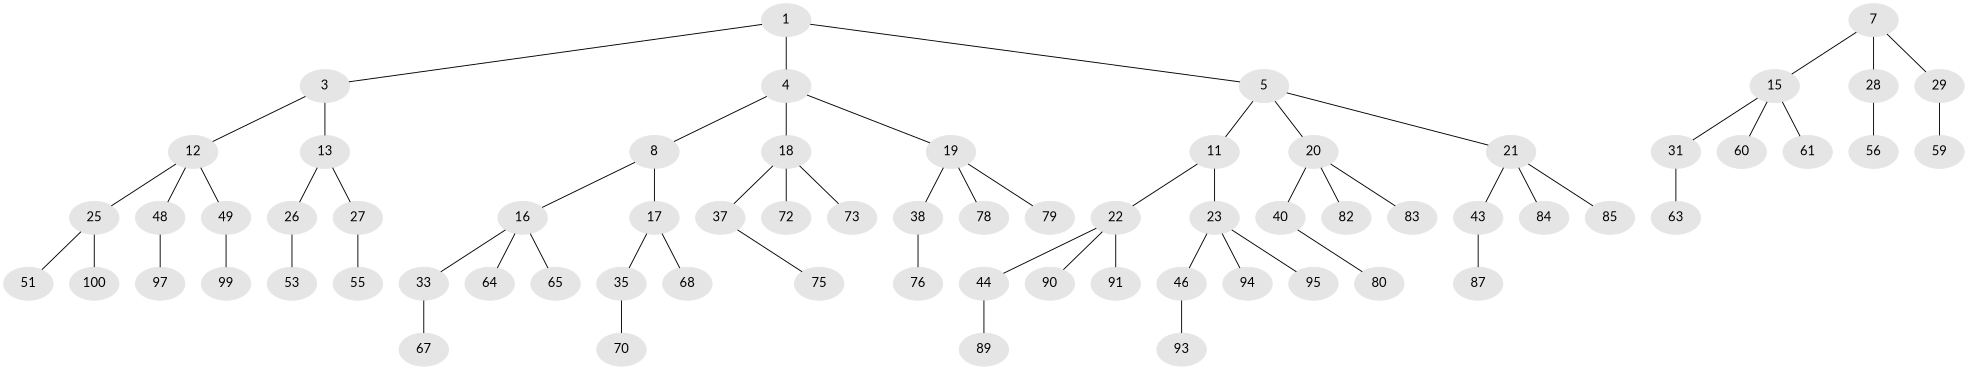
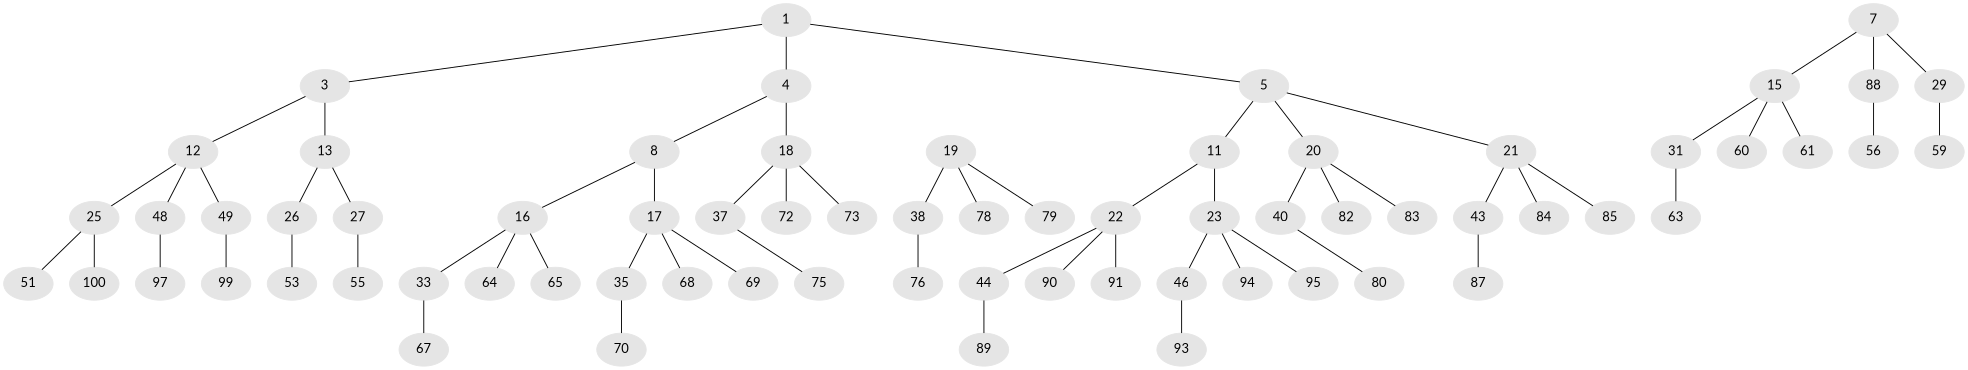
  graph {
    fontname=Lato
    node [color=gray90 fontname=Lato style=filled latent=0.166667]
    edge [fontname=Lato]
    1 [super="+2" latent=""]
    3 [latent=1 super="+6"]
    4 [latent=0.5 super="+9"]
    5 [latent=0.5 super="+10"]
    12 [latent=0.333333 super="+24"]
    13 [latent=0.333333]
    8 [latent=0.333333]
    18 [latent=0.25 super="+36"]
    19 [latent=0.25 super="+39"]
    11 [latent=0.333333]
    20 [latent=0.25 super="+41"]
    21 [latent=0.25 super="+42"]
    7 [latent=0.5 super="+14"]
    15 [latent=0.333333 super="+30"]
-   28 [latent=0.25 super="+57"]
+   28 [latent=0.25 super="+57" label=88]
    29 [latent=0.25 super="+58"]
    25 [latent=0.25 super="+50"]
    48 [latent=0.2 super="+96"]
    49 [latent=0.2 super="+98"]
    26 [latent=0.25 super="+52"]
    27 [latent=0.25 super="+54"]
    16 [latent=0.25 super="+32"]
    17 [latent=0.25 super="+34"]
    37 [latent=0.2 super="+74"]
    72
    73
    38 [latent=0.2 super="+77"]
    78
    79
    22 [latent=0.25 super="+45"]
    23 [latent=0.25 super="+47"]
    40 [latent=0.2 super="+81"]
    82
    83
    43 [latent=0.2 super="+86"]
    84
    85
    31 [latent=0.25 super="+62"]
    60 [latent=0.2]
    61 [latent=0.2]
    56 [latent=0.2]
    59 [latent=0.2]
    33 [latent=0.2 super="+66"]
    64
    65
    35 [latent=0.2 super="+71"]
    68
+   69
    44 [latent=0.2 super="+88"]
    90
    91
    46 [latent=0.2 super="+92"]
    94
    95
    51 [latent=0.2]
    100
    97
    99
    53 [latent=0.2]
    55 [latent=0.2]
    63 [latent=0.2]
    67
    70
    75
    76
    80
    87
    89
    93
    1 -- 3
    1 -- 4
    1 -- 5
    3 -- 12
    3 -- 13
    4 -- 8
    4 -- 18
-   4 -- 19
    5 -- 11
    5 -- 20
    5 -- 21
    12 -- 25
    12 -- 48
    12 -- 49
    13 -- 26
    13 -- 27
    8 -- 16
    8 -- 17
    18 -- 37
    18 -- 72
    18 -- 73
    19 -- 38
    19 -- 78
    19 -- 79
    11 -- 22
    11 -- 23
    20 -- 40
    20 -- 82
    20 -- 83
    21 -- 43
    21 -- 84
    21 -- 85
    7 -- 15
    7 -- 28
    7 -- 29
    15 -- 31
    15 -- 60
    15 -- 61
    28 -- 56
    29 -- 59
    25 -- 51
    25 -- 100
    48 -- 97
    49 -- 99
    26 -- 53
    27 -- 55
    16 -- 33
    16 -- 64
    16 -- 65
    17 -- 35
    17 -- 68
+   17 -- 69
    37 -- 75
    38 -- 76
    22 -- 44
    22 -- 90
    22 -- 91
    23 -- 46
    23 -- 94
    23 -- 95
    40 -- 80
    43 -- 87
    31 -- 63
    33 -- 67
    35 -- 70
    44 -- 89
    46 -- 93
  }
